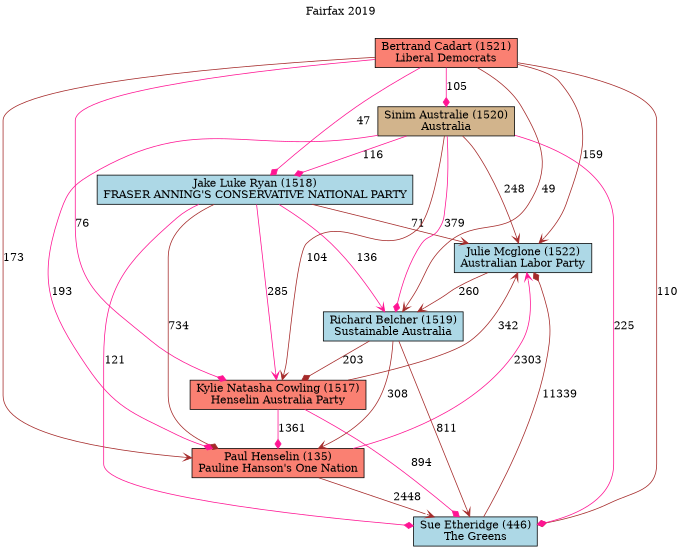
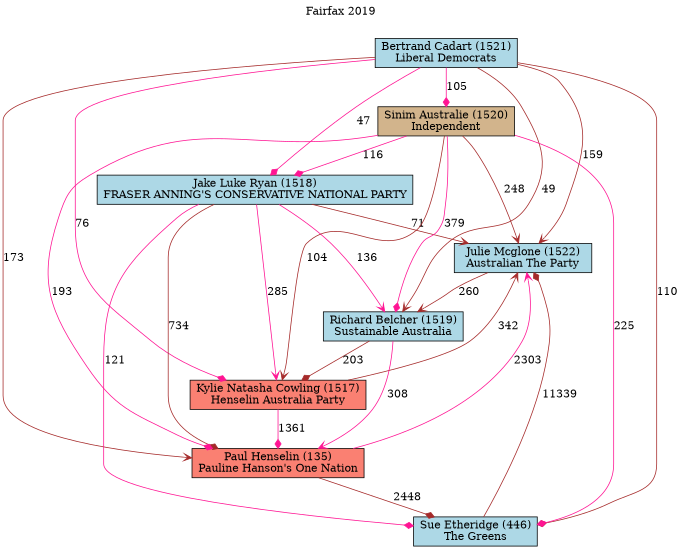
  digraph {
    label="Fairfax 2019"
    labelloc=t
    mclimit=10
    node [fillcolor=lightblue shape=box style=filled]
    edge [arrowhead=diamond color=brown]
-   n1 [fillcolor=salmon label="Bertrand Cadart (1521)\nLiberal Democrats"]
+   n1 [label="Bertrand Cadart (1521)\nLiberal Democrats"]
    n2 [label="Jake Luke Ryan (1518)\nFRASER ANNING'S CONSERVATIVE NATIONAL PARTY"]
-   n3 [label="Julie Mcglone (1522)\nAustralian Labor Party"]
+   n3 [label="Julie Mcglone (1522)\nAustralian The Party"]
    n4 [fillcolor=salmon label="Kylie Natasha Cowling (1517)\nHenselin Australia Party"]
    n5 [fillcolor=salmon label="Paul Henselin (135)\nPauline Hanson's One Nation"]
    n6 [label="Richard Belcher (1519)\nSustainable Australia"]
-   n7 [fillcolor=tan label="Sinim Australie (1520)\nAustralia"]
+   n7 [fillcolor=tan label="Sinim Australie (1520)\nIndependent"]
    n8 [label="Sue Etheridge (446)\nThe Greens"]
    n1 -> n2 [color=deeppink label=47]
    n1 -> n3 [arrowhead=vee label=159]
    n1 -> n4 [color=deeppink label=76]
    n1 -> n5 [arrowhead=vee label=173]
    n1 -> n6 [arrowhead=vee label=49]
    n1 -> n7 [color=deeppink label=105]
    n1 -> n8 [label=110]
    n2 -> n3 [arrowhead=vee label=71]
    n2 -> n4 [arrowhead=vee color=deeppink label=285]
    n2 -> n5 [label=734]
    n2 -> n6 [arrowhead=vee color=deeppink label=136]
    n2 -> n8 [color=deeppink label=121]
    n3 -> n6 [arrowhead=vee label=260]
    n4 -> n3 [arrowhead=vee label=342]
    n4 -> n5 [color=deeppink label=1361]
-   n4 -> n8 [color=deeppink label=894]
    n5 -> n3 [arrowhead=vee color=deeppink label=2303]
-   n5 -> n8 [arrowhead=vee label=2448]
+   n5 -> n8 [label=2448]
    n6 -> n4 [label=203]
-   n6 -> n5 [arrowhead=vee label=308]
-   n6 -> n8 [arrowhead=vee label=811]
+   n6 -> n5 [arrowhead=vee color=deeppink label=308]
    n7 -> n2 [color=deeppink label=116]
    n7 -> n3 [arrowhead=vee label=248]
    n7 -> n4 [arrowhead=vee label=104]
    n7 -> n5 [color=deeppink label=193]
    n7 -> n6 [color=deeppink label=379]
    n7 -> n8 [color=deeppink label=225]
    n8 -> n3 [label=11339]
  }
